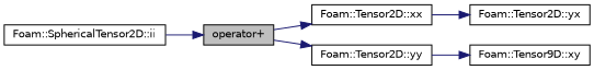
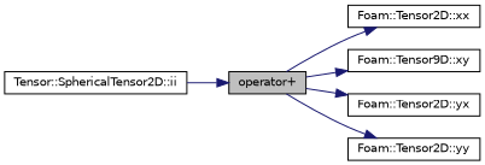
  digraph {
    rankdir=LR
    node [color=black fontname=Helvetica fontsize=10 shape=record]
    edge [color=midnightblue fontname=Helvetica fontsize=10 labelfontname=Helvetica labelfontsize=10 style=solid]
    n1 [fillcolor=grey75 fontcolor=black height=0.2 label="operator+" style=filled width=0.4]
    n2 [height=0.2 label="Foam::Tensor2D::xx" width=0.4]
    n3 [height=0.2 label="Foam::Tensor9D::xy" width=0.4]
    n4 [height=0.2 label="Foam::Tensor2D::yx" width=0.4]
    n5 [height=0.2 label="Foam::Tensor2D::yy" width=0.4]
-   n6 [height=0.2 label="Foam::SphericalTensor2D::ii" width=0.4]
+   n6 [height=0.2 label="Tensor::SphericalTensor2D::ii" width=0.4]
    n1 -> n2
-   n5 -> n3
-   n2 -> n4
+   n1 -> n3
+   n1 -> n4
    n1 -> n5
    n6 -> n1
  }
